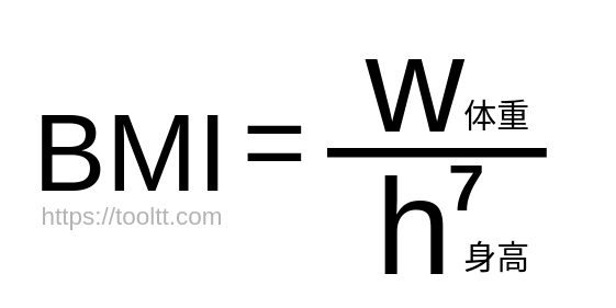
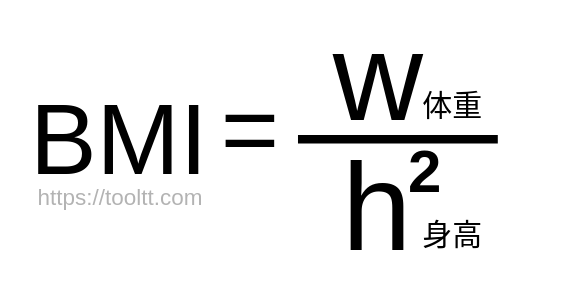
  <mxCell id="0" />
  <mxCell id="1" parent="0" />
  <mxCell id="2" value="&lt;font style=&quot;font-size: 80px&quot;&gt;BMI&lt;/font&gt;" style="text;html=1;strokeColor=none;fillColor=none;align=center;verticalAlign=middle;whiteSpace=wrap;rounded=0;" vertex="1" parent="1"><mxGeometry x="20" y="81" width="150" height="30" as="geometry" /></mxCell>
  <mxCell id="3" value="&lt;font style=&quot;font-size: 100px ; font-weight: normal&quot;&gt;w&lt;/font&gt;" style="text;strokeColor=none;fillColor=none;html=1;fontSize=24;fontStyle=1;verticalAlign=middle;align=center;" vertex="1" parent="1"><mxGeometry x="244" y="20" width="115" height="50" as="geometry" /></mxCell>
  <mxCell id="4" value="&lt;font style=&quot;font-size: 100px ; font-weight: normal&quot;&gt;h&lt;/font&gt;" style="text;strokeColor=none;fillColor=none;html=1;fontSize=24;fontStyle=1;verticalAlign=middle;align=center;" vertex="1" parent="1"><mxGeometry x="250.5" y="129" width="100" height="40" as="geometry" /></mxCell>
  <mxCell id="5" value="&lt;font style=&quot;font-size: 24px&quot;&gt;体重&lt;/font&gt;" style="text;html=1;strokeColor=none;fillColor=none;align=center;verticalAlign=middle;whiteSpace=wrap;rounded=0;fontSize=90;" vertex="1" parent="1"><mxGeometry x="297" y="31" width="130" height="30" as="geometry" /></mxCell>
  <mxCell id="6" style="edgeStyle=orthogonalEdgeStyle;rounded=0;orthogonalLoop=1;jettySize=auto;html=1;exitX=0.5;exitY=1;exitDx=0;exitDy=0;fontSize=36;" edge="1" parent="1" source="5" target="5"><mxGeometry relative="1" as="geometry" /></mxCell>
  <mxCell id="7" value="&lt;font style=&quot;font-size: 24px&quot;&gt;身高&lt;/font&gt;" style="text;html=1;strokeColor=none;fillColor=none;align=center;verticalAlign=middle;whiteSpace=wrap;rounded=0;fontSize=90;" vertex="1" parent="1"><mxGeometry x="337" y="134" width="50" height="30" as="geometry" /></mxCell>
- <mxCell id="8" value="&lt;b&gt;&lt;font style=&quot;font-size: 48px&quot;&gt;7&lt;/font&gt;&lt;/b&gt;" style="text;html=1;strokeColor=none;fillColor=none;align=center;verticalAlign=middle;whiteSpace=wrap;rounded=0;fontSize=24;" vertex="1" parent="1"><mxGeometry x="315" y="112" width="50" height="20" as="geometry" /></mxCell>
+ <mxCell id="8" value="&lt;b&gt;&lt;font style=&quot;font-size: 48px&quot;&gt;2&lt;/font&gt;&lt;/b&gt;" style="text;html=1;strokeColor=none;fillColor=none;align=center;verticalAlign=middle;whiteSpace=wrap;rounded=0;fontSize=24;" vertex="1" parent="1"><mxGeometry x="315" y="112" width="50" height="20" as="geometry" /></mxCell>
  <mxCell id="9" value="&lt;font style=&quot;font-size: 80px&quot;&gt;=&lt;/font&gt;" style="text;html=1;strokeColor=none;fillColor=none;align=center;verticalAlign=middle;whiteSpace=wrap;rounded=0;fontSize=48;" vertex="1" parent="1"><mxGeometry x="170" y="73" width="60" height="30" as="geometry" /></mxCell>
  <mxCell id="10" value="" style="endArrow=none;html=1;rounded=0;fontSize=80;strokeWidth=7;" edge="1" parent="1"><mxGeometry width="50" height="50" relative="1" as="geometry"><mxPoint x="238" y="96" as="sourcePoint" /><mxPoint x="398" y="96" as="targetPoint" /></mxGeometry></mxCell>
  <mxCell id="11" value="&lt;font style=&quot;font-size: 18px&quot; color=&quot;#b3b3b3&quot;&gt;https://tooltt.com&lt;/font&gt;" style="text;html=1;strokeColor=none;fillColor=none;align=center;verticalAlign=middle;whiteSpace=wrap;rounded=0;fontSize=80;" vertex="1" parent="1"><mxGeometry x="46" y="120" width="100" as="geometry" /></mxCell>
